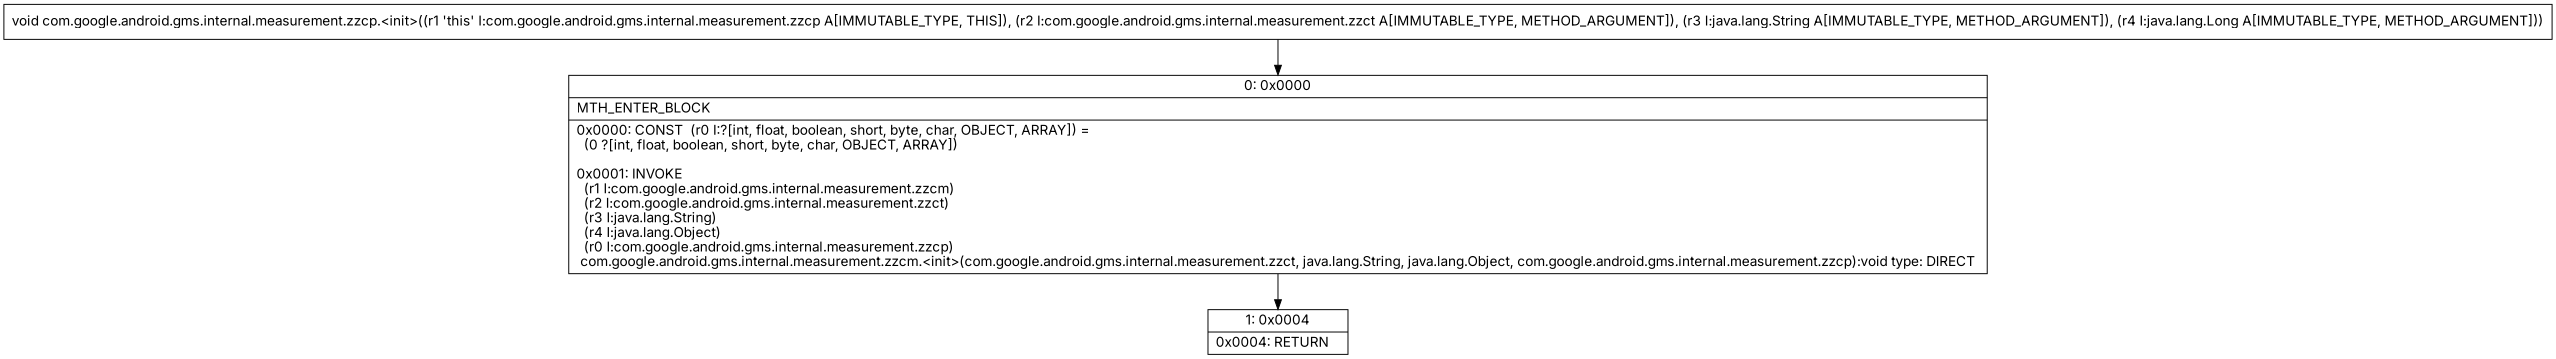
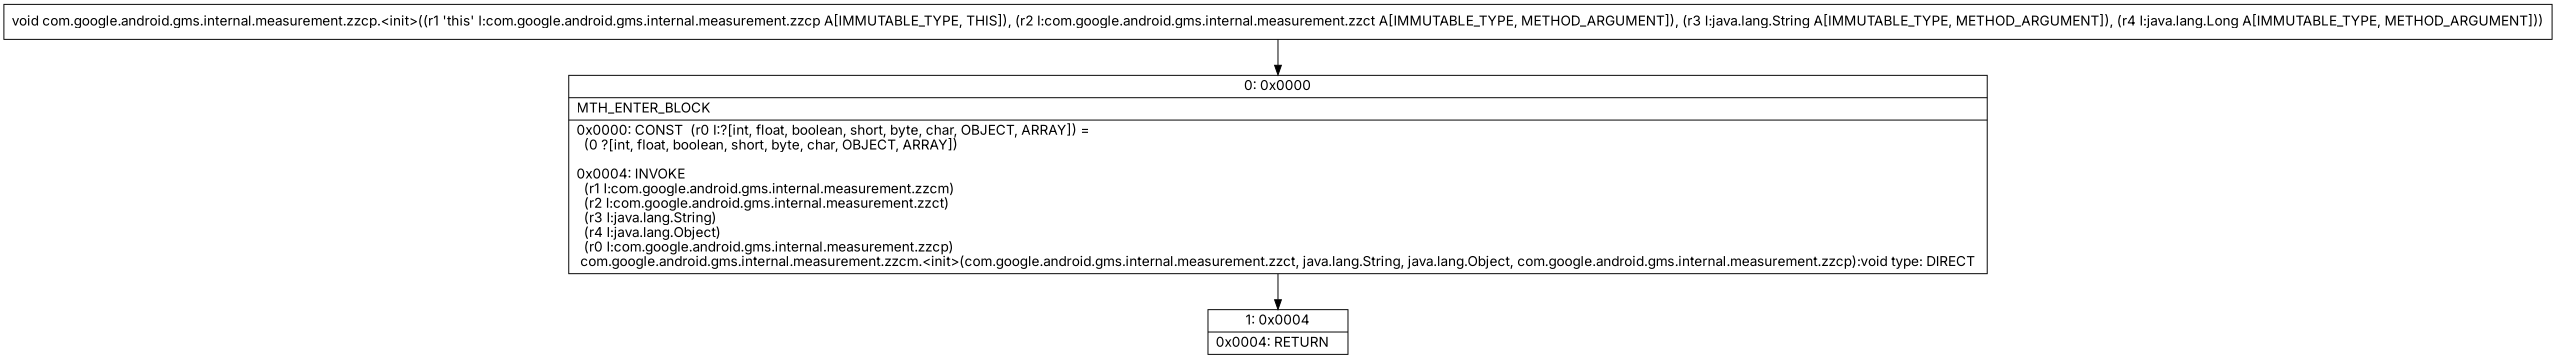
  digraph {
    fontname=Inter
    node [shape=record fontname=Inter]
    edge [fontname=Inter]
-   n1 [label="{0\:\ 0x0000|MTH_ENTER_BLOCK\l|0x0000: CONST  (r0 I:?[int, float, boolean, short, byte, char, OBJECT, ARRAY]) = \l  (0 ?[int, float, boolean, short, byte, char, OBJECT, ARRAY])\l \l0x0001: INVOKE  \l  (r1 I:com.google.android.gms.internal.measurement.zzcm)\l  (r2 I:com.google.android.gms.internal.measurement.zzct)\l  (r3 I:java.lang.String)\l  (r4 I:java.lang.Object)\l  (r0 I:com.google.android.gms.internal.measurement.zzcp)\l com.google.android.gms.internal.measurement.zzcm.\<init\>(com.google.android.gms.internal.measurement.zzct, java.lang.String, java.lang.Object, com.google.android.gms.internal.measurement.zzcp):void type: DIRECT \l}"]
+   n1 [label="{0\:\ 0x0000|MTH_ENTER_BLOCK\l|0x0000: CONST  (r0 I:?[int, float, boolean, short, byte, char, OBJECT, ARRAY]) = \l  (0 ?[int, float, boolean, short, byte, char, OBJECT, ARRAY])\l \l0x0004: INVOKE  \l  (r1 I:com.google.android.gms.internal.measurement.zzcm)\l  (r2 I:com.google.android.gms.internal.measurement.zzct)\l  (r3 I:java.lang.String)\l  (r4 I:java.lang.Object)\l  (r0 I:com.google.android.gms.internal.measurement.zzcp)\l com.google.android.gms.internal.measurement.zzcm.\<init\>(com.google.android.gms.internal.measurement.zzct, java.lang.String, java.lang.Object, com.google.android.gms.internal.measurement.zzcp):void type: DIRECT \l}"]
    n2 [label="{1\:\ 0x0004|0x0004: RETURN   \l}"]
    n3 [label="{void com.google.android.gms.internal.measurement.zzcp.\<init\>((r1 'this' I:com.google.android.gms.internal.measurement.zzcp A[IMMUTABLE_TYPE, THIS]), (r2 I:com.google.android.gms.internal.measurement.zzct A[IMMUTABLE_TYPE, METHOD_ARGUMENT]), (r3 I:java.lang.String A[IMMUTABLE_TYPE, METHOD_ARGUMENT]), (r4 I:java.lang.Long A[IMMUTABLE_TYPE, METHOD_ARGUMENT])) }"]
    n1 -> n2
    n3 -> n1
  }
